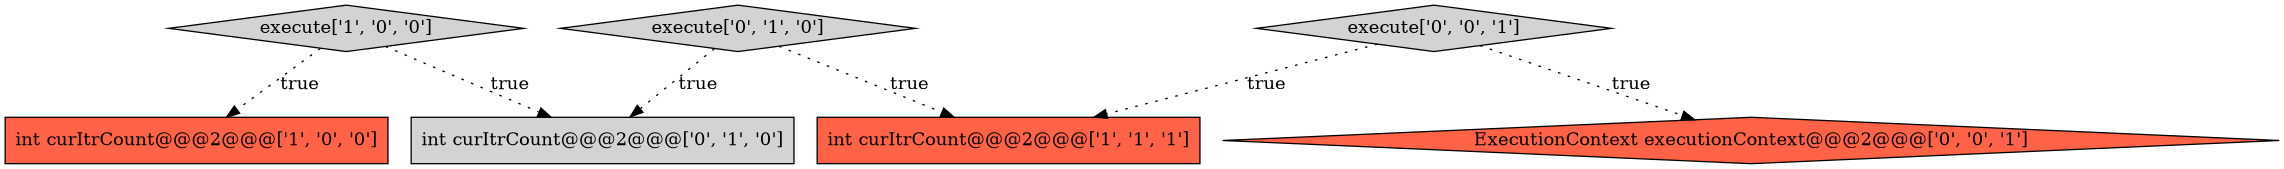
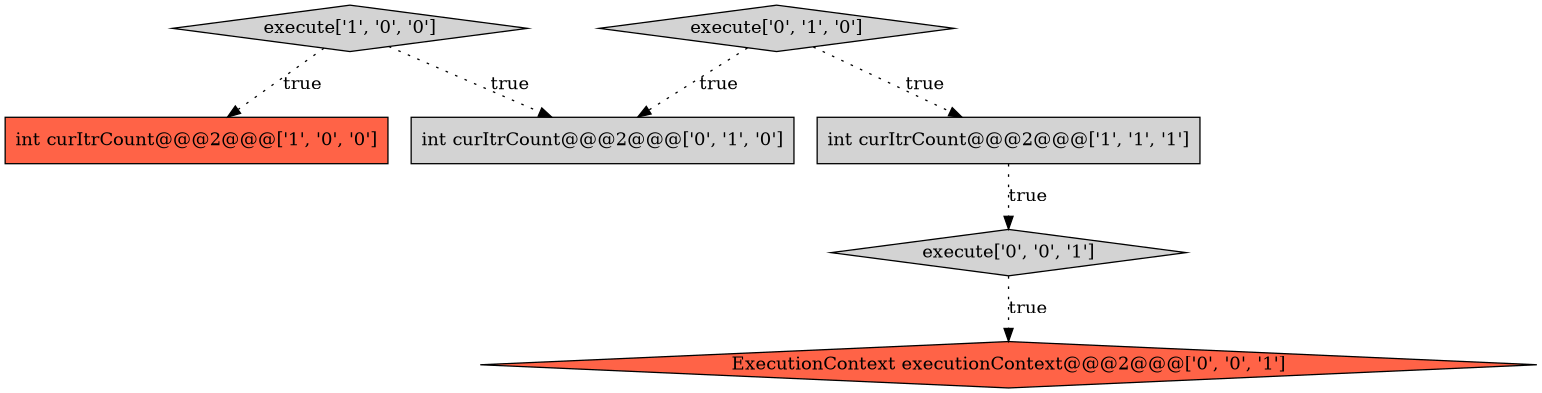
  digraph {
    node [fillcolor=lightgray shape=diamond style=filled]
    edge [style=dotted]
    n1 [label="execute['1', '0', '0']"]
    n2 [fillcolor=tomato label="int curItrCount@@@2@@@['1', '0', '0']" shape=box]
    n3 [label="int curItrCount@@@2@@@['0', '1', '0']" shape=box]
-   n4 [fillcolor=tomato label="int curItrCount@@@2@@@['1', '1', '1']" shape=box]
+   n4 [label="int curItrCount@@@2@@@['1', '1', '1']" shape=box]
    n5 [fillcolor=tomato label="ExecutionContext executionContext@@@2@@@['0', '0', '1']"]
    n6 [label="execute['0', '0', '1']"]
    n7 [label="execute['0', '1', '0']"]
    n1 -> n2 [label=true]
    n1 -> n3 [label=true]
-   n6 -> n4 [label=true]
+   n4 -> n6 [label=true]
    n6 -> n5 [label=true]
    n7 -> n3 [label=true]
    n7 -> n4 [label=true]
  }
